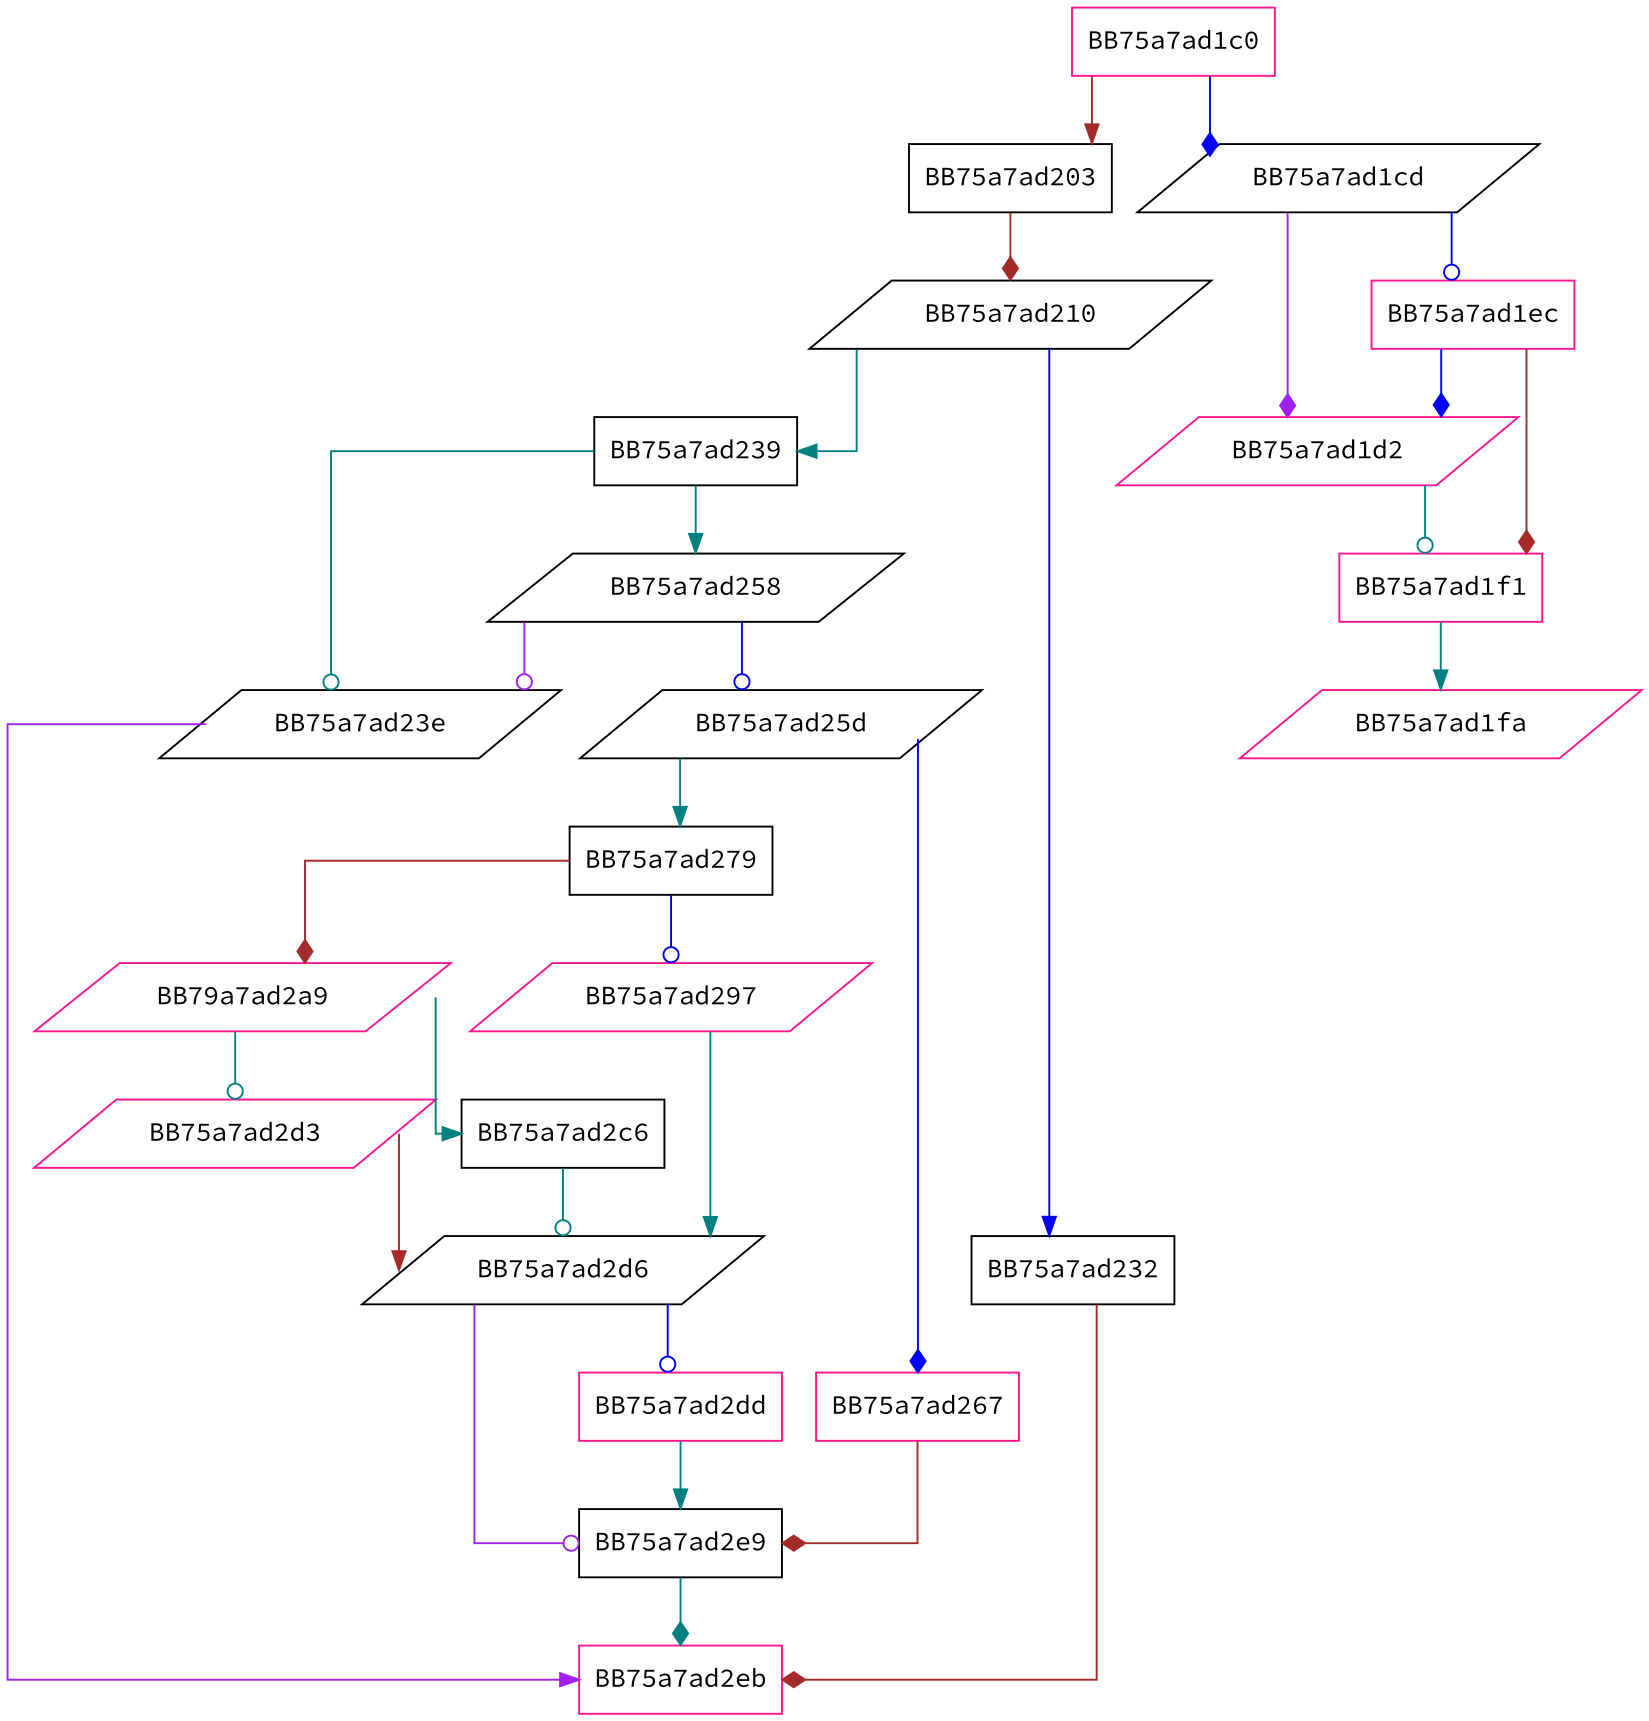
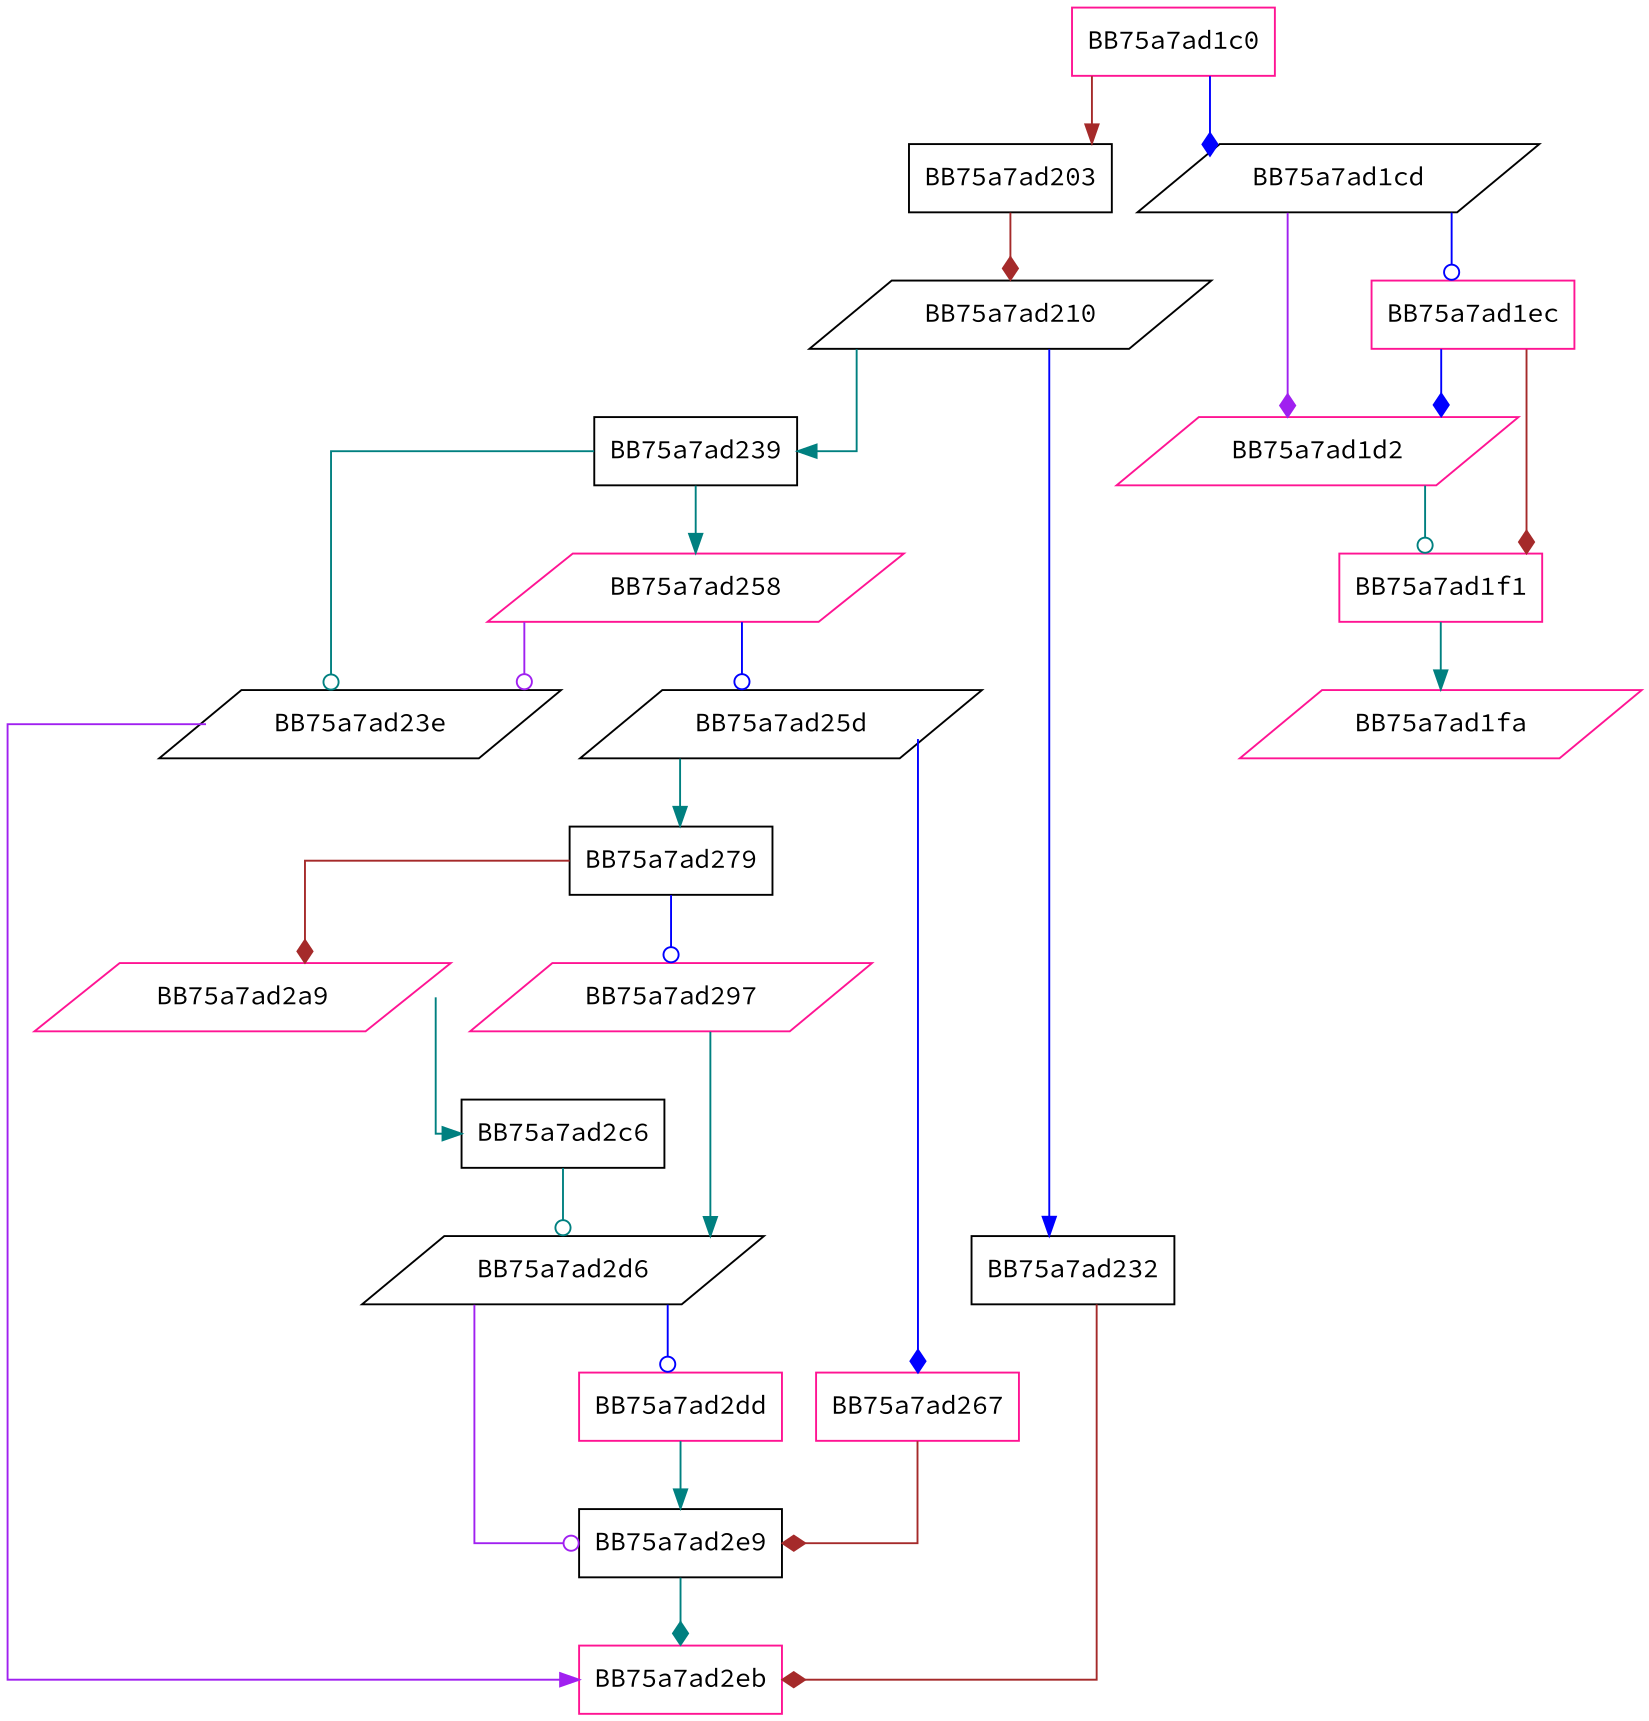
  digraph {
    fontname="Source Code Pro"
    splines=ortho
    node [color=deeppink fontname="Source Code Pro" shape=box]
    edge [arrowhead=normal color=teal fontname="Source Code Pro"]
    BB75a7ad203 [color=black]
    BB75a7ad1c0
    BB75a7ad1cd [color=black shape=parallelogram]
    BB75a7ad210 [color=black shape=parallelogram]
    BB75a7ad1ec
    BB75a7ad1d2 [shape=parallelogram]
    BB75a7ad239 [color=black]
    BB75a7ad232 [color=black]
    BB75a7ad1f1
    BB75a7ad1fa [shape=parallelogram]
-   BB75a7ad258 [color=black shape=parallelogram]
+   BB75a7ad258 [shape=parallelogram]
    BB75a7ad23e [color=black shape=parallelogram]
    BB75a7ad2eb
    BB75a7ad25d [color=black shape=parallelogram]
    BB75a7ad279 [color=black]
    BB75a7ad267
-   BB75a7ad2a9 [shape=parallelogram label=BB79a7ad2a9]
+   BB75a7ad2a9 [shape=parallelogram]
    BB75a7ad297 [shape=parallelogram]
    BB75a7ad2e9 [color=black]
-   BB75a7ad2d3 [shape=parallelogram]
    BB75a7ad2c6 [color=black]
    BB75a7ad2d6 [color=black shape=parallelogram]
    BB75a7ad2dd
    BB75a7ad203 -> BB75a7ad210 [arrowhead=diamond color=brown]
    BB75a7ad1c0 -> BB75a7ad203 [color=brown]
    BB75a7ad1c0 -> BB75a7ad1cd [arrowhead=diamond color=blue]
    BB75a7ad1cd -> BB75a7ad1ec [arrowhead=odot color=blue]
    BB75a7ad1cd -> BB75a7ad1d2 [arrowhead=diamond color=purple]
    BB75a7ad210 -> BB75a7ad239
    BB75a7ad210 -> BB75a7ad232 [color=blue]
    BB75a7ad1ec -> BB75a7ad1d2 [arrowhead=diamond color=blue]
    BB75a7ad1ec -> BB75a7ad1f1 [arrowhead=diamond color=brown]
    BB75a7ad1d2 -> BB75a7ad1f1 [arrowhead=odot]
    BB75a7ad239 -> BB75a7ad258
    BB75a7ad239 -> BB75a7ad23e [arrowhead=odot]
    BB75a7ad232 -> BB75a7ad2eb [arrowhead=diamond color=brown]
    BB75a7ad1f1 -> BB75a7ad1fa
    BB75a7ad258 -> BB75a7ad23e [arrowhead=odot color=purple]
    BB75a7ad258 -> BB75a7ad25d [arrowhead=odot color=blue]
    BB75a7ad23e -> BB75a7ad2eb [color=purple]
    BB75a7ad25d -> BB75a7ad279
    BB75a7ad25d -> BB75a7ad267 [arrowhead=diamond color=blue]
    BB75a7ad279 -> BB75a7ad2a9 [arrowhead=diamond color=brown]
    BB75a7ad279 -> BB75a7ad297 [arrowhead=odot color=blue]
    BB75a7ad267 -> BB75a7ad2e9 [arrowhead=diamond color=brown]
-   BB75a7ad2a9 -> BB75a7ad2d3 [arrowhead=odot]
    BB75a7ad2a9 -> BB75a7ad2c6
    BB75a7ad297 -> BB75a7ad2d6
    BB75a7ad2e9 -> BB75a7ad2eb [arrowhead=diamond]
-   BB75a7ad2d3 -> BB75a7ad2d6 [color=brown]
    BB75a7ad2c6 -> BB75a7ad2d6 [arrowhead=odot]
    BB75a7ad2d6 -> BB75a7ad2e9 [arrowhead=odot color=purple]
    BB75a7ad2d6 -> BB75a7ad2dd [arrowhead=odot color=blue]
    BB75a7ad2dd -> BB75a7ad2e9
  }
